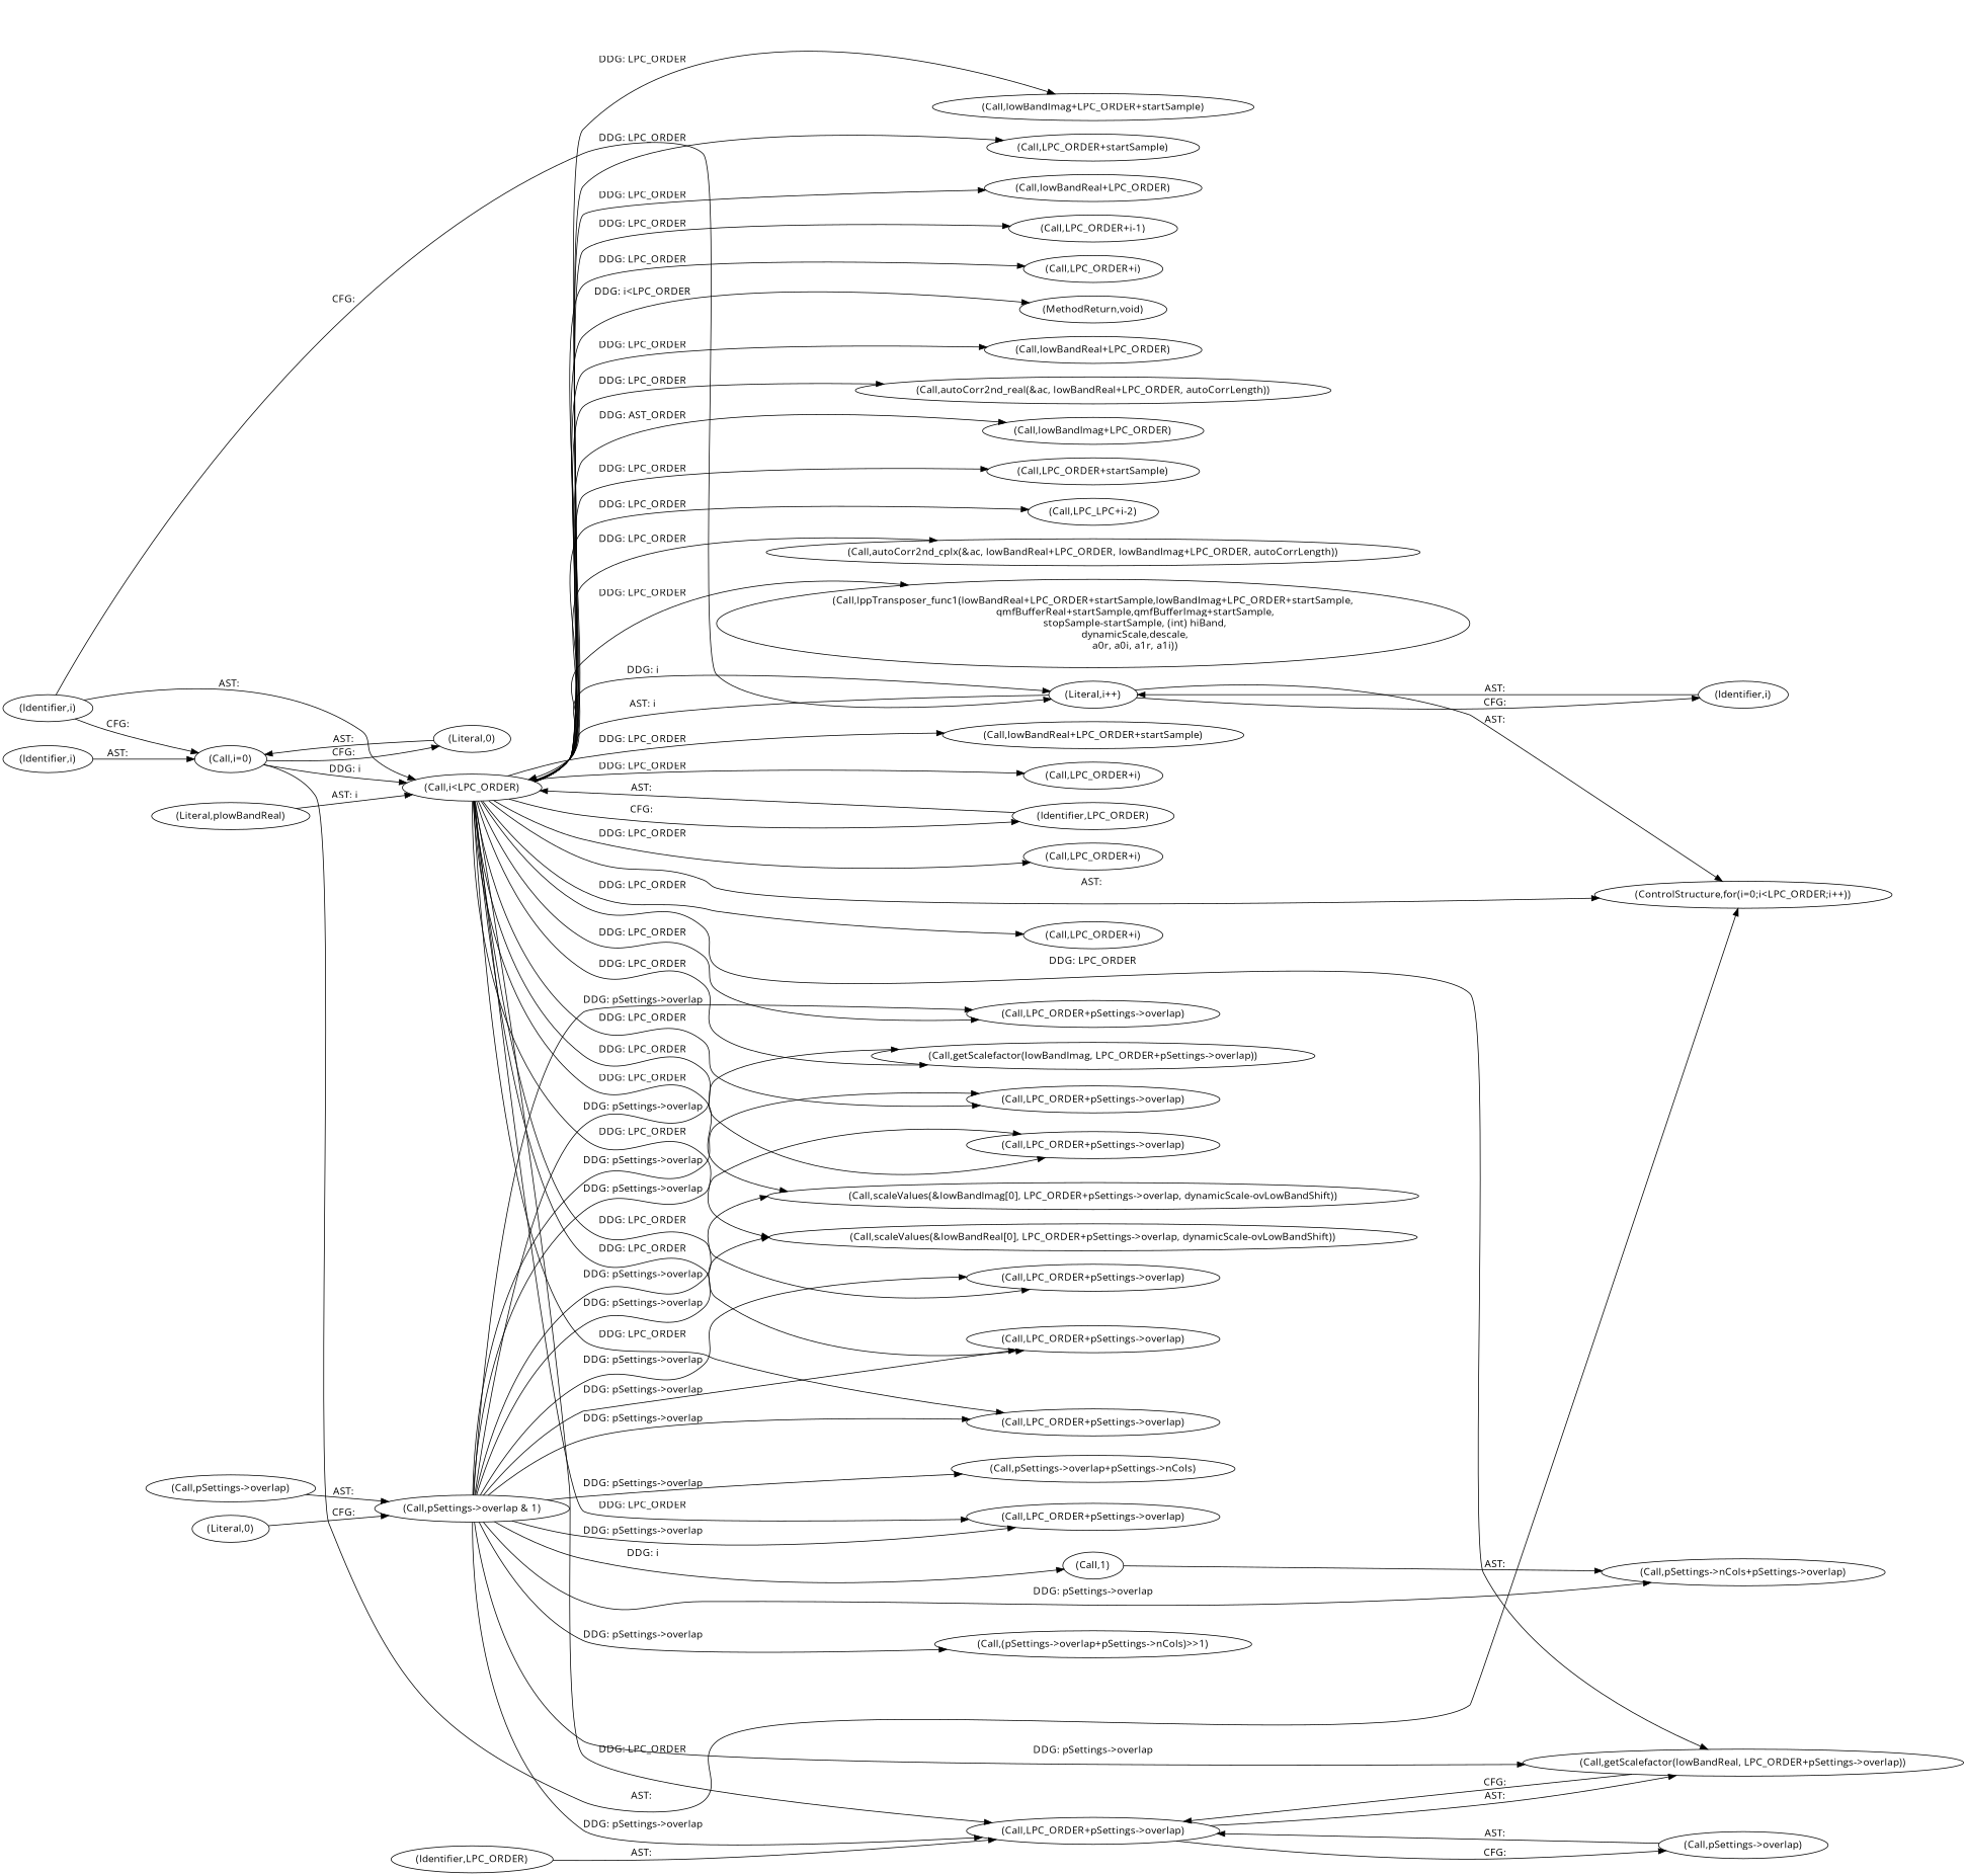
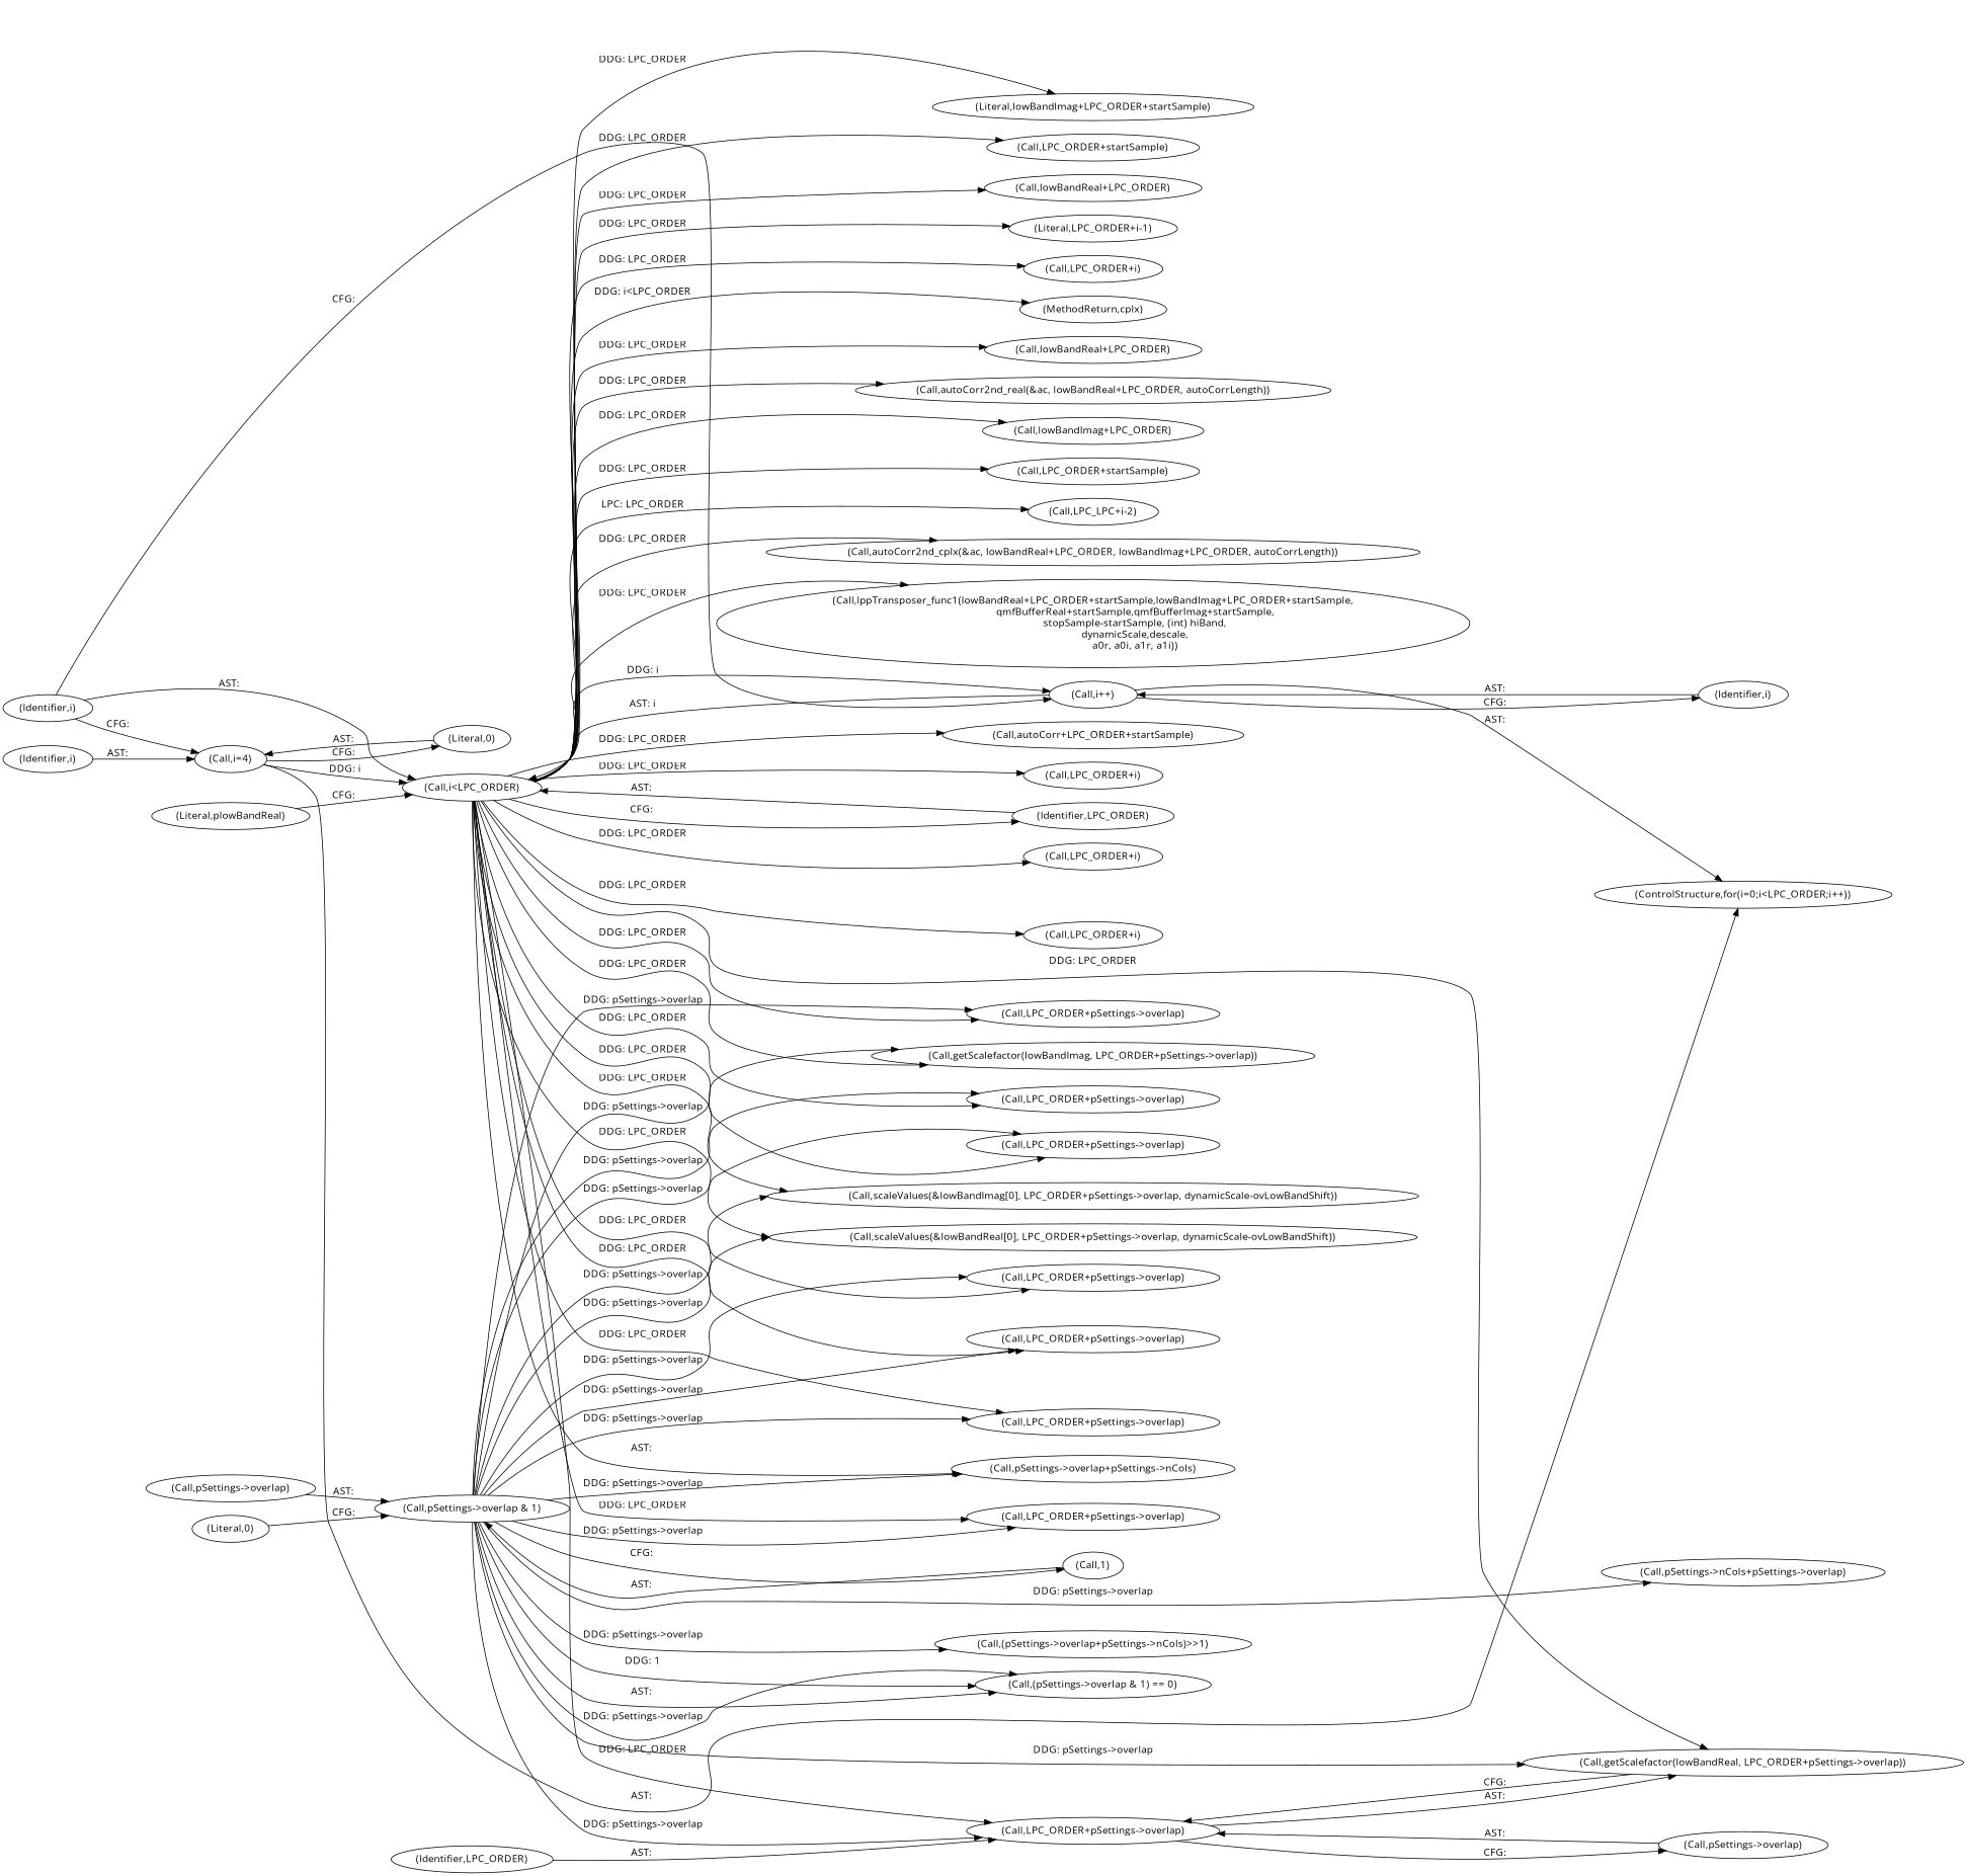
  digraph {
    fontname="Open Sans"
    rankdir=LR
    node [fontname="Open Sans"]
    edge [fontname="Open Sans"]
    n1 [label="(Call,LPC_ORDER+pSettings->overlap)"]
    n2 [label="(Call,getScalefactor(lowBandReal, LPC_ORDER+pSettings->overlap))"]
    n3 [label="(Call,pSettings->overlap)"]
    n4 [label="(Call,i<LPC_ORDER)"]
-   n5 [label="(Literal,i++)"]
+   n5 [label="(Call,i++)"]
    n6 [label="(Call,LPC_ORDER+pSettings->overlap)"]
-   n7 [label="(Call,lowBandReal+LPC_ORDER+startSample)"]
+   n7 [label="(Call,autoCorr+LPC_ORDER+startSample)"]
    n8 [label="(Call,LPC_ORDER+i)"]
    n9 [label="(Identifier,LPC_ORDER)"]
    n10 [label="(Call,LPC_ORDER+i)"]
    n11 [label="(ControlStructure,for(i=0;i<LPC_ORDER;i++))"]
    n12 [label="(Call,LPC_ORDER+i)"]
    n13 [label="(Call,LPC_ORDER+pSettings->overlap)"]
    n14 [label="(Call,getScalefactor(lowBandImag, LPC_ORDER+pSettings->overlap))"]
-   n15 [label="(Call,lowBandImag+LPC_ORDER+startSample)"]
+   n15 [label="(Literal,lowBandImag+LPC_ORDER+startSample)"]
    n16 [label="(Call,LPC_ORDER+pSettings->overlap)"]
    n17 [label="(Call,LPC_ORDER+pSettings->overlap)"]
    n18 [label="(Call,scaleValues(&lowBandImag[0], LPC_ORDER+pSettings->overlap, dynamicScale-ovLowBandShift))"]
    n19 [label="(Call,scaleValues(&lowBandReal[0], LPC_ORDER+pSettings->overlap, dynamicScale-ovLowBandShift))"]
    n20 [label="(Call,LPC_ORDER+startSample)"]
    n21 [label="(Call,LPC_ORDER+pSettings->overlap)"]
    n22 [label="(Call,lowBandReal+LPC_ORDER)"]
-   n23 [label="(Call,LPC_ORDER+i-1)"]
+   n23 [label="(Literal,LPC_ORDER+i-1)"]
    n24 [label="(Call,LPC_ORDER+i)"]
-   n25 [label="(MethodReturn,void)"]
+   n25 [label="(MethodReturn,cplx)"]
    n26 [label="(Call,lowBandReal+LPC_ORDER)"]
    n27 [label="(Call,autoCorr2nd_real(&ac, lowBandReal+LPC_ORDER, autoCorrLength))"]
    n28 [label="(Call,lowBandImag+LPC_ORDER)"]
    n29 [label="(Call,LPC_ORDER+startSample)"]
    n30 [label="(Call,LPC_LPC+i-2)"]
    n31 [label="(Call,autoCorr2nd_cplx(&ac, lowBandReal+LPC_ORDER, lowBandImag+LPC_ORDER, autoCorrLength))"]
    n32 [label="(Call,LPC_ORDER+pSettings->overlap)"]
    n33 [label="(Call,lppTransposer_func1(lowBandReal+LPC_ORDER+startSample,lowBandImag+LPC_ORDER+startSample,\n                              qmfBufferReal+startSample,qmfBufferImag+startSample,\n                              stopSample-startSample, (int) hiBand,\n                              dynamicScale,descale,\n                              a0r, a0i, a1r, a1i))"]
    n34 [label="(Call,LPC_ORDER+pSettings->overlap)"]
    n35 [label="(Identifier,i)"]
-   n36 [label="(Call,i=0)"]
+   n36 [label="(Call,i=4)"]
    n37 [label="(Literal,0)"]
    n38 [label="(Call,pSettings->overlap & 1)"]
    n39 [label="(Call,(pSettings->overlap+pSettings->nCols)>>1)"]
+   n40 [label="(Call,(pSettings->overlap & 1) == 0)"]
    n41 [label="(Call,pSettings->nCols+pSettings->overlap)"]
    n42 [label="(Call,pSettings->overlap+pSettings->nCols)"]
    n43 [label="(Call,1)"]
    n44 [label="(Identifier,i)"]
    n45 [label="(Identifier,LPC_ORDER)"]
    n46 [label="(Call,pSettings->overlap)"]
    n47 [label="(Literal,plowBandReal)"]
    n48 [label="(Literal,0)"]
    n49 [label="(Identifier,i)"]
    n1 -> n2 [label="AST: "]
    n1 -> n3 [label="CFG: "]
    n2 -> n1 [label="CFG: "]
    n3 -> n1 [label="AST: "]
    n4 -> n1 [label="DDG: LPC_ORDER"]
    n4 -> n2 [label="DDG: LPC_ORDER"]
    n4 -> n5 [label="DDG: i"]
    n4 -> n6 [label="DDG: LPC_ORDER"]
    n4 -> n7 [label="DDG: LPC_ORDER"]
    n4 -> n8 [label="DDG: LPC_ORDER"]
    n4 -> n9 [label="CFG: "]
    n4 -> n10 [label="DDG: LPC_ORDER"]
-   n4 -> n11 [label="AST: "]
+   n4 -> n42 [label="AST: "]
    n4 -> n12 [label="DDG: LPC_ORDER"]
    n4 -> n13 [label="DDG: LPC_ORDER"]
    n4 -> n14 [label="DDG: LPC_ORDER"]
    n4 -> n15 [label="DDG: LPC_ORDER"]
    n4 -> n16 [label="DDG: LPC_ORDER"]
    n4 -> n17 [label="DDG: LPC_ORDER"]
    n4 -> n18 [label="DDG: LPC_ORDER"]
    n4 -> n19 [label="DDG: LPC_ORDER"]
    n4 -> n20 [label="DDG: LPC_ORDER"]
    n4 -> n21 [label="DDG: LPC_ORDER"]
    n4 -> n22 [label="DDG: LPC_ORDER"]
    n4 -> n23 [label="DDG: LPC_ORDER"]
    n4 -> n24 [label="DDG: LPC_ORDER"]
    n4 -> n25 [label="DDG: i<LPC_ORDER"]
    n4 -> n26 [label="DDG: LPC_ORDER"]
    n4 -> n27 [label="DDG: LPC_ORDER"]
-   n4 -> n28 [label="DDG: AST_ORDER"]
+   n4 -> n28 [label="DDG: LPC_ORDER"]
    n4 -> n29 [label="DDG: LPC_ORDER"]
-   n4 -> n30 [label="DDG: LPC_ORDER"]
+   n4 -> n30 [label="LPC: LPC_ORDER"]
    n4 -> n31 [label="DDG: LPC_ORDER"]
    n4 -> n32 [label="DDG: LPC_ORDER"]
    n4 -> n33 [label="DDG: LPC_ORDER"]
    n4 -> n34 [label="DDG: LPC_ORDER"]
    n5 -> n4 [label="AST: i"]
    n5 -> n11 [label="AST: "]
    n5 -> n35 [label="CFG: "]
    n9 -> n4 [label="AST: "]
    n35 -> n5 [label="AST: "]
    n36 -> n4 [label="DDG: i"]
    n36 -> n11 [label="AST: "]
    n36 -> n37 [label="CFG: "]
    n37 -> n36 [label="AST: "]
    n38 -> n1 [label="DDG: pSettings->overlap"]
    n38 -> n2 [label="DDG: pSettings->overlap"]
    n38 -> n6 [label="DDG: pSettings->overlap"]
    n38 -> n13 [label="DDG: pSettings->overlap"]
    n38 -> n14 [label="DDG: pSettings->overlap"]
    n38 -> n16 [label="DDG: pSettings->overlap"]
    n38 -> n17 [label="DDG: pSettings->overlap"]
    n38 -> n18 [label="DDG: pSettings->overlap"]
    n38 -> n19 [label="DDG: pSettings->overlap"]
    n38 -> n21 [label="DDG: pSettings->overlap"]
    n38 -> n32 [label="DDG: pSettings->overlap"]
    n38 -> n34 [label="DDG: pSettings->overlap"]
    n38 -> n39 [label="DDG: pSettings->overlap"]
+   n38 -> n40 [label="AST: "]
+   n38 -> n40 [label="DDG: pSettings->overlap"]
+   n38 -> n40 [label="DDG: 1"]
    n38 -> n41 [label="DDG: pSettings->overlap"]
    n38 -> n42 [label="DDG: pSettings->overlap"]
-   n38 -> n43 [label="DDG: i"]
-   n43 -> n41 [label="AST: "]
+   n38 -> n43 [label="CFG: "]
+   n43 -> n38 [label="AST: "]
    n44 -> n4 [label="AST: "]
    n44 -> n5 [label="CFG: "]
    n44 -> n36 [label="CFG: "]
    n45 -> n1 [label="AST: "]
    n46 -> n38 [label="AST: "]
-   n47 -> n4 [label="AST: i"]
+   n47 -> n4 [label="CFG: "]
    n48 -> n38 [label="CFG: "]
    n49 -> n36 [label="AST: "]
  }
